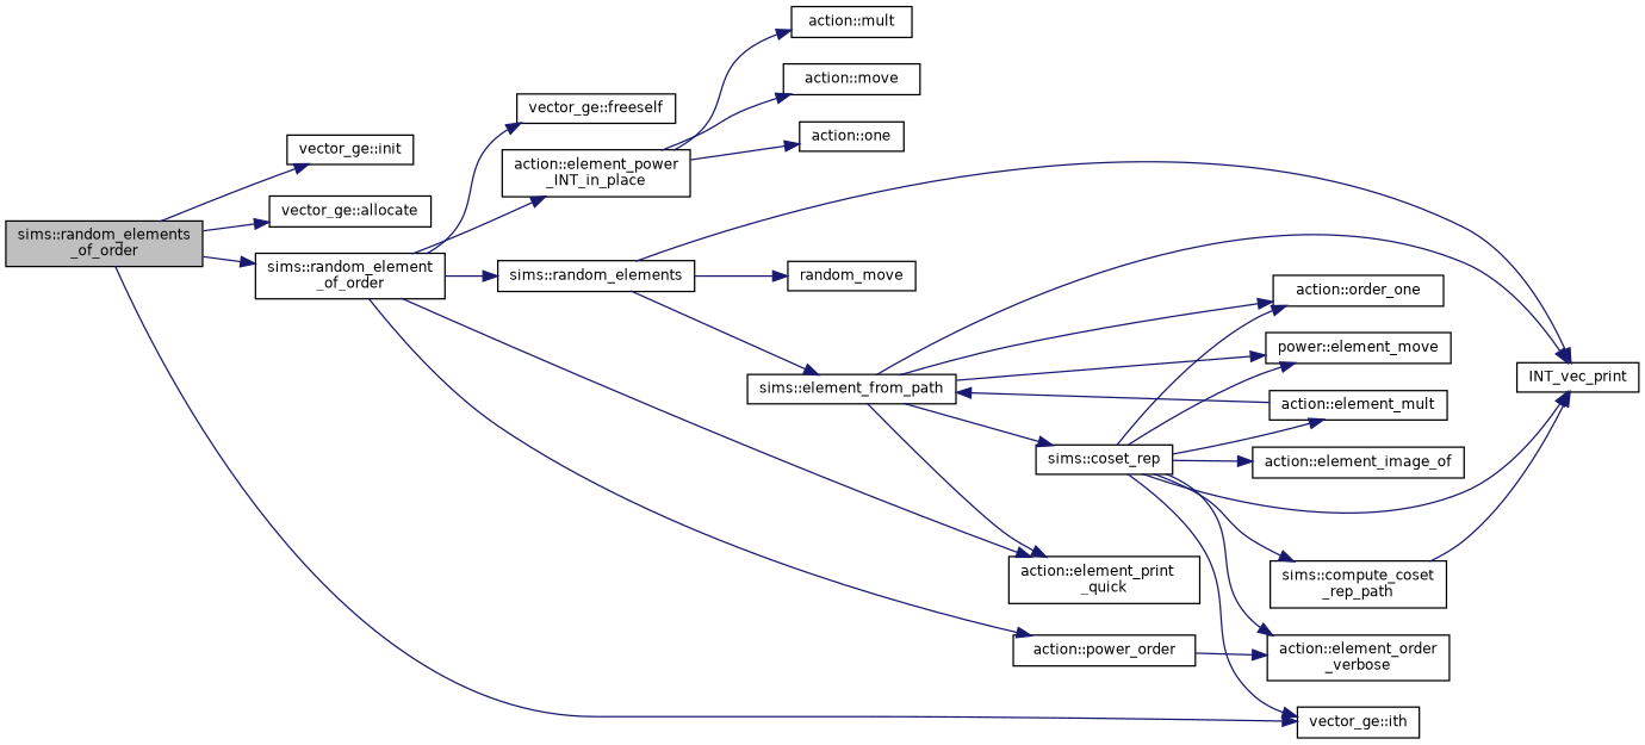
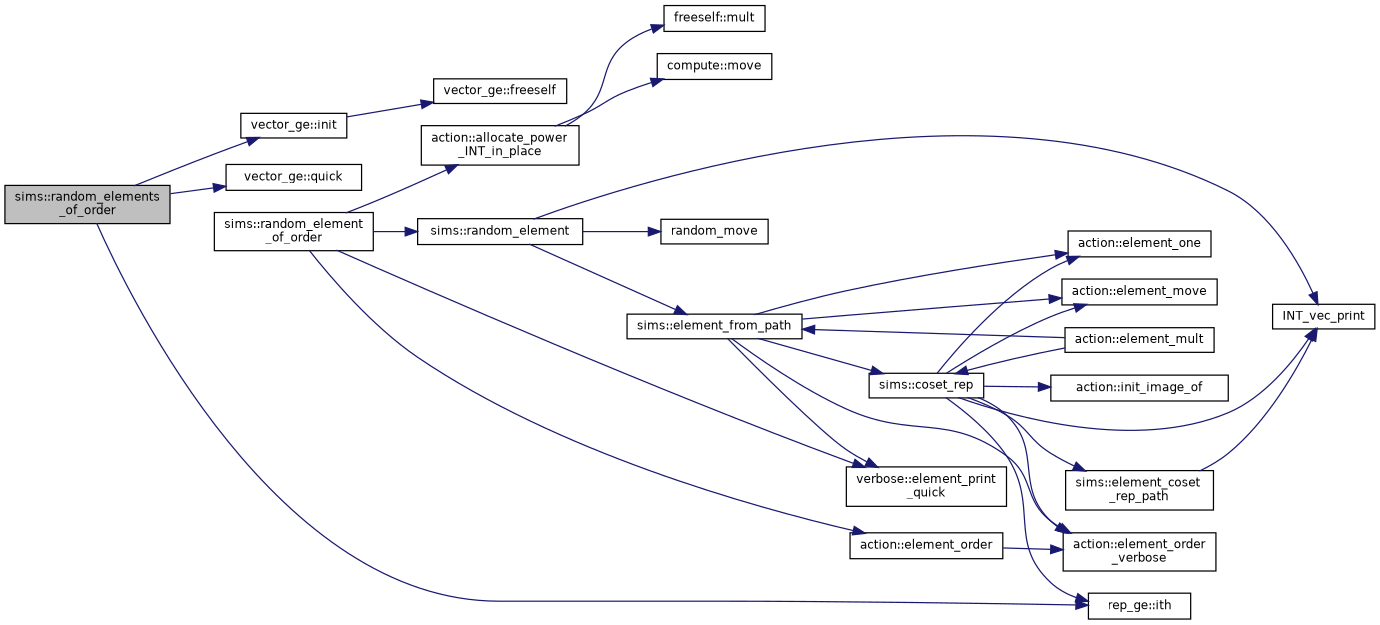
  digraph {
    rankdir=LR
    node [color=black fillcolor=white fontname=Helvetica fontsize=10 shape=record style=filled]
    edge [color=midnightblue fontname=Helvetica fontsize=10 labelfontname=Helvetica labelfontsize=10 style=solid]
    n1 [fillcolor=grey75 fontcolor=black height=0.2 label="sims::random_elements\l_of_order" width=0.4]
    n2 [height=0.2 label="vector_ge::init" width=0.4]
-   n3 [height=0.2 label="vector_ge::allocate" width=0.4]
+   n3 [height=0.2 label="vector_ge::quick" width=0.4]
    n4 [height=0.2 label="sims::random_element\l_of_order" width=0.4]
-   n5 [height=0.2 label="vector_ge::ith" width=0.4]
+   n5 [height=0.2 label="rep_ge::ith" width=0.4]
    n6 [height=0.2 label="vector_ge::freeself" width=0.4]
-   n7 [height=0.2 label="sims::random_elements" width=0.4]
-   n8 [height=0.2 label="action::element_print\l_quick" width=0.4]
-   n9 [height=0.2 label="action::power_order" width=0.4]
-   n10 [height=0.2 label="action::element_power\l_INT_in_place" width=0.4]
+   n7 [height=0.2 label="sims::random_element" width=0.4]
+   n8 [height=0.2 label="verbose::element_print\l_quick" width=0.4]
+   n9 [height=0.2 label="action::element_order" width=0.4]
+   n10 [height=0.2 label="action::allocate_power\l_INT_in_place" width=0.4]
    n11 [height=0.2 label=INT_vec_print width=0.4]
    n12 [height=0.2 label=random_move width=0.4]
    n13 [height=0.2 label="sims::element_from_path" width=0.4]
    n14 [height=0.2 label="action::element_order\l_verbose" width=0.4]
-   n15 [height=0.2 label="action::move" width=0.4]
-   n16 [height=0.2 label="action::one" width=0.4]
-   n17 [height=0.2 label="action::mult" width=0.4]
-   n18 [height=0.2 label="action::order_one" width=0.4]
+   n15 [height=0.2 label="compute::move" width=0.4]
+   n17 [height=0.2 label="freeself::mult" width=0.4]
+   n18 [height=0.2 label="action::element_one" width=0.4]
    n19 [height=0.2 label="sims::coset_rep" width=0.4]
-   n20 [height=0.2 label="power::element_move" width=0.4]
+   n20 [height=0.2 label="action::element_move" width=0.4]
    n21 [height=0.2 label="action::element_mult" width=0.4]
-   n22 [height=0.2 label="sims::compute_coset\l_rep_path" width=0.4]
-   n23 [height=0.2 label="action::element_image_of" width=0.4]
+   n22 [height=0.2 label="sims::element_coset\l_rep_path" width=0.4]
+   n23 [height=0.2 label="action::init_image_of" width=0.4]
    n1 -> n2
    n1 -> n3
-   n1 -> n4
    n1 -> n5
-   n4 -> n6
+   n2 -> n6
    n4 -> n7
    n4 -> n8
    n4 -> n9
    n4 -> n10
    n7 -> n11
    n7 -> n12
    n7 -> n13
    n9 -> n14
    n10 -> n15
-   n10 -> n16
    n10 -> n17
    n13 -> n8
-   n13 -> n11
+   n13 -> n14
    n13 -> n18
    n13 -> n19
    n13 -> n20
    n19 -> n5
    n19 -> n11
    n19 -> n14
    n19 -> n18
    n19 -> n20
-   n19 -> n21
+   n21 -> n19
    n19 -> n22
    n19 -> n23
    n21 -> n13
    n22 -> n11
  }
